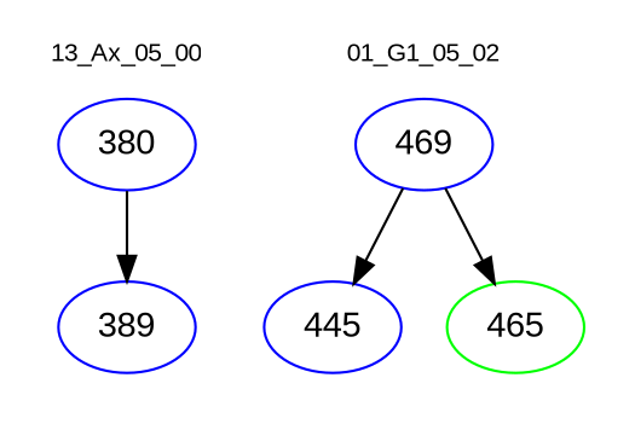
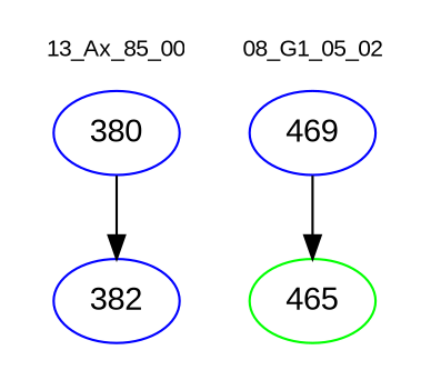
  digraph {
    fontname="Liberation Sans"
    node [color=blue fontname="Liberation Sans"]
    edge [color=black fontname="Liberation Sans"]
    n1 [label=380]
-   n2 [label=389]
+   n2 [label=382]
    n3 [label=469]
-   n4 [label=445]
    n5 [color=green label=465]
    subgraph cluster_1 {
      color=white
      fontsize=10
-     label="13_Ax_05_00"
+     label="13_Ax_85_00"
      n1
      n2
    }
    subgraph cluster_2 {
      color=white
      fontsize=10
-     label="01_G1_05_02"
+     label="08_G1_05_02"
      n3
-     n4
      n5
    }
    n1 -> n2
-   n3 -> n4
    n3 -> n5
  }
